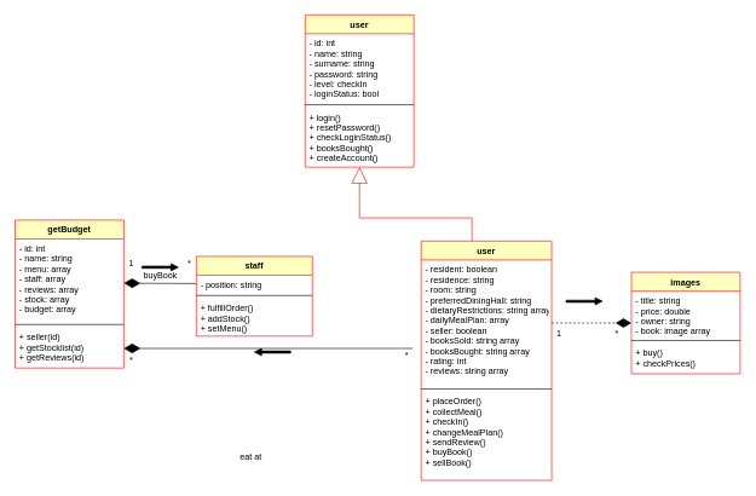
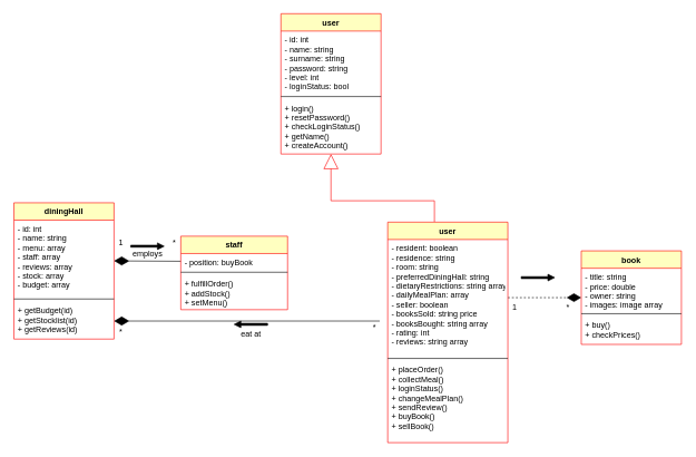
  <mxCell id="0" />
  <mxCell id="1" parent="0" />
  <mxCell id="2" style="edgeStyle=orthogonalEdgeStyle;rounded=0;orthogonalLoop=1;jettySize=auto;html=1;startArrow=none;startFill=0;endArrow=block;endFill=0;endSize=20;strokeColor=#FF0000;" parent="1" source="29" target="6" edge="1"><mxGeometry relative="1" as="geometry"><Array as="points"><mxPoint x="650" y="300" /><mxPoint x="495" y="300" /></Array></mxGeometry></mxCell>
  <mxCell id="3" value="user" style="swimlane;fontStyle=1;align=center;verticalAlign=top;childLayout=stackLayout;horizontal=1;startSize=26;horizontalStack=0;resizeParent=1;resizeParentMax=0;resizeLast=0;collapsible=1;marginBottom=0;strokeColor=#FF0000;fillColor=#ffffc0;" parent="1" vertex="1"><mxGeometry x="420" y="20" width="150" height="210" as="geometry" /></mxCell>
- <mxCell id="4" value="- id: int&#10;- name: string&#10;- surname: string&#10;- password: string&#10;- level: checkIn&#10;- loginStatus: bool&#10;&#10;&#10;" style="text;strokeColor=none;fillColor=none;align=left;verticalAlign=top;spacingLeft=4;spacingRight=4;overflow=hidden;rotatable=0;points=[[0,0.5],[1,0.5]];portConstraint=eastwest;" parent="3" vertex="1"><mxGeometry y="26" width="150" height="94" as="geometry" /></mxCell>
+ <mxCell id="4" value="- id: int&#10;- name: string&#10;- surname: string&#10;- password: string&#10;- level: int&#10;- loginStatus: bool&#10;&#10;&#10;" style="text;strokeColor=none;fillColor=none;align=left;verticalAlign=top;spacingLeft=4;spacingRight=4;overflow=hidden;rotatable=0;points=[[0,0.5],[1,0.5]];portConstraint=eastwest;" parent="3" vertex="1"><mxGeometry y="26" width="150" height="94" as="geometry" /></mxCell>
  <mxCell id="5" value="" style="line;strokeWidth=1;fillColor=none;align=left;verticalAlign=middle;spacingTop=-1;spacingLeft=3;spacingRight=3;rotatable=0;labelPosition=right;points=[];portConstraint=eastwest;" parent="3" vertex="1"><mxGeometry y="120" width="150" height="8" as="geometry" /></mxCell>
- <mxCell id="6" value="+ login()&#10;+ resetPassword()&#10;+ checkLoginStatus()&#10;+ booksBought()&#10;+ createAccount()&#10;&#10;" style="text;strokeColor=none;fillColor=none;align=left;verticalAlign=top;spacingLeft=4;spacingRight=4;overflow=hidden;rotatable=0;points=[[0,0.5],[1,0.5]];portConstraint=eastwest;" parent="3" vertex="1"><mxGeometry y="128" width="150" height="82" as="geometry" /></mxCell>
+ <mxCell id="6" value="+ login()&#10;+ resetPassword()&#10;+ checkLoginStatus()&#10;+ getName()&#10;+ createAccount()&#10;&#10;" style="text;strokeColor=none;fillColor=none;align=left;verticalAlign=top;spacingLeft=4;spacingRight=4;overflow=hidden;rotatable=0;points=[[0,0.5],[1,0.5]];portConstraint=eastwest;" parent="3" vertex="1"><mxGeometry y="128" width="150" height="82" as="geometry" /></mxCell>
  <mxCell id="7" style="rounded=0;orthogonalLoop=1;jettySize=auto;html=1;endArrow=diamondThin;endFill=1;strokeWidth=1;startArrow=none;startFill=0;endSize=20;" parent="1" source="17" edge="1"><mxGeometry relative="1" as="geometry"><mxPoint x="170" y="390" as="targetPoint" /></mxGeometry></mxCell>
  <mxCell id="8" value="1" style="text;html=1;align=center;verticalAlign=middle;resizable=0;points=[];autosize=1;" parent="1" vertex="1"><mxGeometry x="170" y="353" width="20" height="20" as="geometry" /></mxCell>
- <mxCell id="9" value="buyBook" style="text;html=1;align=center;verticalAlign=middle;resizable=0;points=[];autosize=1;" parent="1" vertex="1"><mxGeometry x="190" y="370" width="60" height="20" as="geometry" /></mxCell>
+ <mxCell id="9" value="employs" style="text;html=1;align=center;verticalAlign=middle;resizable=0;points=[];autosize=1;" parent="1" vertex="1"><mxGeometry x="190" y="370" width="60" height="20" as="geometry" /></mxCell>
  <mxCell id="10" value="*" style="text;html=1;align=center;verticalAlign=middle;resizable=0;points=[];autosize=1;" parent="1" vertex="1"><mxGeometry x="250" y="353" width="20" height="20" as="geometry" /></mxCell>
  <mxCell id="11" style="edgeStyle=orthogonalEdgeStyle;rounded=0;orthogonalLoop=1;jettySize=auto;html=1;startArrow=none;startFill=0;endArrow=diamondThin;endFill=1;endSize=20;strokeWidth=1;" parent="1" target="15" edge="1"><mxGeometry relative="1" as="geometry"><mxPoint x="568" y="480" as="sourcePoint" /><Array as="points"><mxPoint x="568" y="480" /></Array></mxGeometry></mxCell>
- <mxCell id="12" value="getBudget" style="swimlane;fontStyle=1;align=center;verticalAlign=top;childLayout=stackLayout;horizontal=1;startSize=26;horizontalStack=0;resizeParent=1;resizeParentMax=0;resizeLast=0;collapsible=1;marginBottom=0;strokeColor=#FF0000;fillColor=#ffffc0;" parent="1" vertex="1"><mxGeometry x="20" y="303" width="150" height="204" as="geometry" /></mxCell>
+ <mxCell id="12" value="diningHall" style="swimlane;fontStyle=1;align=center;verticalAlign=top;childLayout=stackLayout;horizontal=1;startSize=26;horizontalStack=0;resizeParent=1;resizeParentMax=0;resizeLast=0;collapsible=1;marginBottom=0;strokeColor=#FF0000;fillColor=#ffffc0;" parent="1" vertex="1"><mxGeometry x="20" y="303" width="150" height="204" as="geometry" /></mxCell>
  <mxCell id="13" value="- id: int&#10;- name: string&#10;- menu: array&#10;- staff: array&#10;- reviews: array&#10;- stock: array&#10;- budget: array&#10;" style="text;strokeColor=none;fillColor=none;align=left;verticalAlign=top;spacingLeft=4;spacingRight=4;overflow=hidden;rotatable=0;points=[[0,0.5],[1,0.5]];portConstraint=eastwest;" parent="12" vertex="1"><mxGeometry y="26" width="150" height="114" as="geometry" /></mxCell>
  <mxCell id="14" value="" style="line;strokeWidth=1;fillColor=none;align=left;verticalAlign=middle;spacingTop=-1;spacingLeft=3;spacingRight=3;rotatable=0;labelPosition=right;points=[];portConstraint=eastwest;" parent="12" vertex="1"><mxGeometry y="140" width="150" height="8" as="geometry" /></mxCell>
- <mxCell id="15" value="+ seller(id)&#10;+ getStocklist(id)&#10;+ getReviews(id)&#10;" style="text;strokeColor=none;fillColor=none;align=left;verticalAlign=top;spacingLeft=4;spacingRight=4;overflow=hidden;rotatable=0;points=[[0,0.5],[1,0.5]];portConstraint=eastwest;" parent="12" vertex="1"><mxGeometry y="148" width="150" height="56" as="geometry" /></mxCell>
+ <mxCell id="15" value="+ getBudget(id)&#10;+ getStocklist(id)&#10;+ getReviews(id)&#10;" style="text;strokeColor=none;fillColor=none;align=left;verticalAlign=top;spacingLeft=4;spacingRight=4;overflow=hidden;rotatable=0;points=[[0,0.5],[1,0.5]];portConstraint=eastwest;" parent="12" vertex="1"><mxGeometry y="148" width="150" height="56" as="geometry" /></mxCell>
  <mxCell id="16" value="staff" style="swimlane;fontStyle=1;align=center;verticalAlign=top;childLayout=stackLayout;horizontal=1;startSize=26;horizontalStack=0;resizeParent=1;resizeParentMax=0;resizeLast=0;collapsible=1;marginBottom=0;strokeColor=#FF0000;fillColor=#ffffc0;" parent="1" vertex="1"><mxGeometry x="270" y="353" width="160" height="110" as="geometry" /></mxCell>
- <mxCell id="17" value="- position: string" style="text;strokeColor=none;fillColor=none;align=left;verticalAlign=top;spacingLeft=4;spacingRight=4;overflow=hidden;rotatable=0;points=[[0,0.5],[1,0.5]];portConstraint=eastwest;" parent="16" vertex="1"><mxGeometry y="26" width="160" height="24" as="geometry" /></mxCell>
+ <mxCell id="17" value="- position: buyBook" style="text;strokeColor=none;fillColor=none;align=left;verticalAlign=top;spacingLeft=4;spacingRight=4;overflow=hidden;rotatable=0;points=[[0,0.5],[1,0.5]];portConstraint=eastwest;" parent="16" vertex="1"><mxGeometry y="26" width="160" height="24" as="geometry" /></mxCell>
  <mxCell id="18" value="" style="line;strokeWidth=1;fillColor=none;align=left;verticalAlign=middle;spacingTop=-1;spacingLeft=3;spacingRight=3;rotatable=0;labelPosition=right;points=[];portConstraint=eastwest;" parent="16" vertex="1"><mxGeometry y="50" width="160" height="8" as="geometry" /></mxCell>
  <mxCell id="19" value="+ fulfillOrder()&#10;+ addStock()&#10;+ setMenu()&#10;&#10;" style="text;strokeColor=none;fillColor=none;align=left;verticalAlign=top;spacingLeft=4;spacingRight=4;overflow=hidden;rotatable=0;points=[[0,0.5],[1,0.5]];portConstraint=eastwest;" parent="16" vertex="1"><mxGeometry y="58" width="160" height="52" as="geometry" /></mxCell>
  <mxCell id="20" value="" style="shape=singleArrow;direction=west;whiteSpace=wrap;html=1;fillColor=#000000;rotation=-180;" parent="1" vertex="1"><mxGeometry x="195" y="363" width="50" height="10" as="geometry" /></mxCell>
  <mxCell id="21" value="" style="shape=singleArrow;direction=west;whiteSpace=wrap;html=1;fillColor=#000000;rotation=0;" parent="1" vertex="1"><mxGeometry x="350" y="480" width="50" height="10" as="geometry" /></mxCell>
  <mxCell id="22" value="*" style="text;html=1;align=center;verticalAlign=middle;resizable=0;points=[];autosize=1;" parent="1" vertex="1"><mxGeometry x="550" y="480" width="20" height="20" as="geometry" /></mxCell>
  <mxCell id="23" value="*" style="text;html=1;align=center;verticalAlign=middle;resizable=0;points=[];autosize=1;" parent="1" vertex="1"><mxGeometry x="170" y="487" width="20" height="20" as="geometry" /></mxCell>
- <mxCell id="24" value="&lt;div&gt;eat at&lt;/div&gt;" style="text;html=1;align=center;verticalAlign=middle;resizable=0;points=[];autosize=1;" parent="1" vertex="1"><mxGeometry x="325" y="620" width="40" height="20" as="geometry" /></mxCell>
+ <mxCell id="24" value="&lt;div&gt;eat at&lt;/div&gt;" style="text;html=1;align=center;verticalAlign=middle;resizable=0;points=[];autosize=1;" parent="1" vertex="1"><mxGeometry x="355" y="490" width="40" height="20" as="geometry" /></mxCell>
  <mxCell id="25" style="edgeStyle=orthogonalEdgeStyle;rounded=0;orthogonalLoop=1;jettySize=auto;html=1;endArrow=diamondThin;endFill=1;endSize=19;dashed=1;" parent="1" source="30" target="33" edge="1"><mxGeometry relative="1" as="geometry" /></mxCell>
  <mxCell id="26" value="" style="shape=singleArrow;direction=west;whiteSpace=wrap;html=1;fillColor=#000000;rotation=-180;" parent="1" vertex="1"><mxGeometry x="780" y="410" width="50" height="10" as="geometry" /></mxCell>
  <mxCell id="27" value="&lt;div&gt;1&lt;/div&gt;" style="text;html=1;align=center;verticalAlign=middle;resizable=0;points=[];autosize=1;" parent="1" vertex="1"><mxGeometry x="760" y="450" width="20" height="20" as="geometry" /></mxCell>
  <mxCell id="28" value="*" style="text;html=1;align=center;verticalAlign=middle;resizable=0;points=[];autosize=1;" parent="1" vertex="1"><mxGeometry x="840" y="450" width="20" height="20" as="geometry" /></mxCell>
  <mxCell id="29" value="user" style="swimlane;fontStyle=1;align=center;verticalAlign=top;childLayout=stackLayout;horizontal=1;startSize=26;horizontalStack=0;resizeParent=1;resizeParentMax=0;resizeLast=0;collapsible=1;marginBottom=0;strokeColor=#FF0000;fillColor=#ffffc0;" parent="1" vertex="1"><mxGeometry x="580" y="332" width="180" height="330" as="geometry" /></mxCell>
- <mxCell id="30" value="- resident: boolean&#10;- residence: string&#10;- room: string&#10;- preferredDiningHall: string&#10;- dietaryRestrictions: string array&#10;- dailyMealPlan: array&#10;- seller: boolean&#10;- booksSold: string array&#10;- booksBought: string array&#10;- rating: int&#10;- reviews: string array&#10;&#10;" style="text;strokeColor=none;fillColor=none;align=left;verticalAlign=top;spacingLeft=4;spacingRight=4;overflow=hidden;rotatable=0;points=[[0,0.5],[1,0.5]];portConstraint=eastwest;" parent="29" vertex="1"><mxGeometry y="26" width="180" height="174" as="geometry" /></mxCell>
+ <mxCell id="30" value="- resident: boolean&#10;- residence: string&#10;- room: string&#10;- preferredDiningHall: string&#10;- dietaryRestrictions: string array&#10;- dailyMealPlan: array&#10;- seller: boolean&#10;- booksSold: string price&#10;- booksBought: string array&#10;- rating: int&#10;- reviews: string array&#10;&#10;" style="text;strokeColor=none;fillColor=none;align=left;verticalAlign=top;spacingLeft=4;spacingRight=4;overflow=hidden;rotatable=0;points=[[0,0.5],[1,0.5]];portConstraint=eastwest;" parent="29" vertex="1"><mxGeometry y="26" width="180" height="174" as="geometry" /></mxCell>
  <mxCell id="31" value="" style="line;strokeWidth=1;fillColor=none;align=left;verticalAlign=middle;spacingTop=-1;spacingLeft=3;spacingRight=3;rotatable=0;labelPosition=right;points=[];portConstraint=eastwest;" parent="29" vertex="1"><mxGeometry y="200" width="180" height="8" as="geometry" /></mxCell>
- <mxCell id="32" value="+ placeOrder()&#10;+ collectMeal()&#10;+ checkIn()&#10;+ changeMealPlan()&#10;+ sendReview()&#10;+ buyBook()&#10;+ sellBook()&#10;&#10;" style="text;strokeColor=none;fillColor=none;align=left;verticalAlign=top;spacingLeft=4;spacingRight=4;overflow=hidden;rotatable=0;points=[[0,0.5],[1,0.5]];portConstraint=eastwest;" parent="29" vertex="1"><mxGeometry y="208" width="180" height="122" as="geometry" /></mxCell>
- <mxCell id="33" value="images" style="swimlane;fontStyle=1;align=center;verticalAlign=top;childLayout=stackLayout;horizontal=1;startSize=26;horizontalStack=0;resizeParent=1;resizeParentMax=0;resizeLast=0;collapsible=1;marginBottom=0;strokeColor=#FF0000;fillColor=#ffffc0;" parent="1" vertex="1"><mxGeometry x="870" y="375" width="150" height="140" as="geometry" /></mxCell>
- <mxCell id="34" value="- title: string&#10;- price: double&#10;- owner: string &#10;- book: image array" style="text;strokeColor=none;fillColor=none;align=left;verticalAlign=top;spacingLeft=4;spacingRight=4;overflow=hidden;rotatable=0;points=[[0,0.5],[1,0.5]];portConstraint=eastwest;" parent="33" vertex="1"><mxGeometry y="26" width="150" height="64" as="geometry" /></mxCell>
+ <mxCell id="32" value="+ placeOrder()&#10;+ collectMeal()&#10;+ loginStatus()&#10;+ changeMealPlan()&#10;+ sendReview()&#10;+ buyBook()&#10;+ sellBook()&#10;&#10;" style="text;strokeColor=none;fillColor=none;align=left;verticalAlign=top;spacingLeft=4;spacingRight=4;overflow=hidden;rotatable=0;points=[[0,0.5],[1,0.5]];portConstraint=eastwest;" parent="29" vertex="1"><mxGeometry y="208" width="180" height="122" as="geometry" /></mxCell>
+ <mxCell id="33" value="book" style="swimlane;fontStyle=1;align=center;verticalAlign=top;childLayout=stackLayout;horizontal=1;startSize=26;horizontalStack=0;resizeParent=1;resizeParentMax=0;resizeLast=0;collapsible=1;marginBottom=0;strokeColor=#FF0000;fillColor=#ffffc0;" parent="1" vertex="1"><mxGeometry x="870" y="375" width="150" height="140" as="geometry" /></mxCell>
+ <mxCell id="34" value="- title: string&#10;- price: double&#10;- owner: string &#10;- images: image array" style="text;strokeColor=none;fillColor=none;align=left;verticalAlign=top;spacingLeft=4;spacingRight=4;overflow=hidden;rotatable=0;points=[[0,0.5],[1,0.5]];portConstraint=eastwest;" parent="33" vertex="1"><mxGeometry y="26" width="150" height="64" as="geometry" /></mxCell>
  <mxCell id="35" value="" style="line;strokeWidth=1;fillColor=none;align=left;verticalAlign=middle;spacingTop=-1;spacingLeft=3;spacingRight=3;rotatable=0;labelPosition=right;points=[];portConstraint=eastwest;" parent="33" vertex="1"><mxGeometry y="90" width="150" height="8" as="geometry" /></mxCell>
  <mxCell id="36" value="+ buy()&#10;+ checkPrices()&#10;" style="text;strokeColor=none;fillColor=none;align=left;verticalAlign=top;spacingLeft=4;spacingRight=4;overflow=hidden;rotatable=0;points=[[0,0.5],[1,0.5]];portConstraint=eastwest;" parent="33" vertex="1"><mxGeometry y="98" width="150" height="42" as="geometry" /></mxCell>
